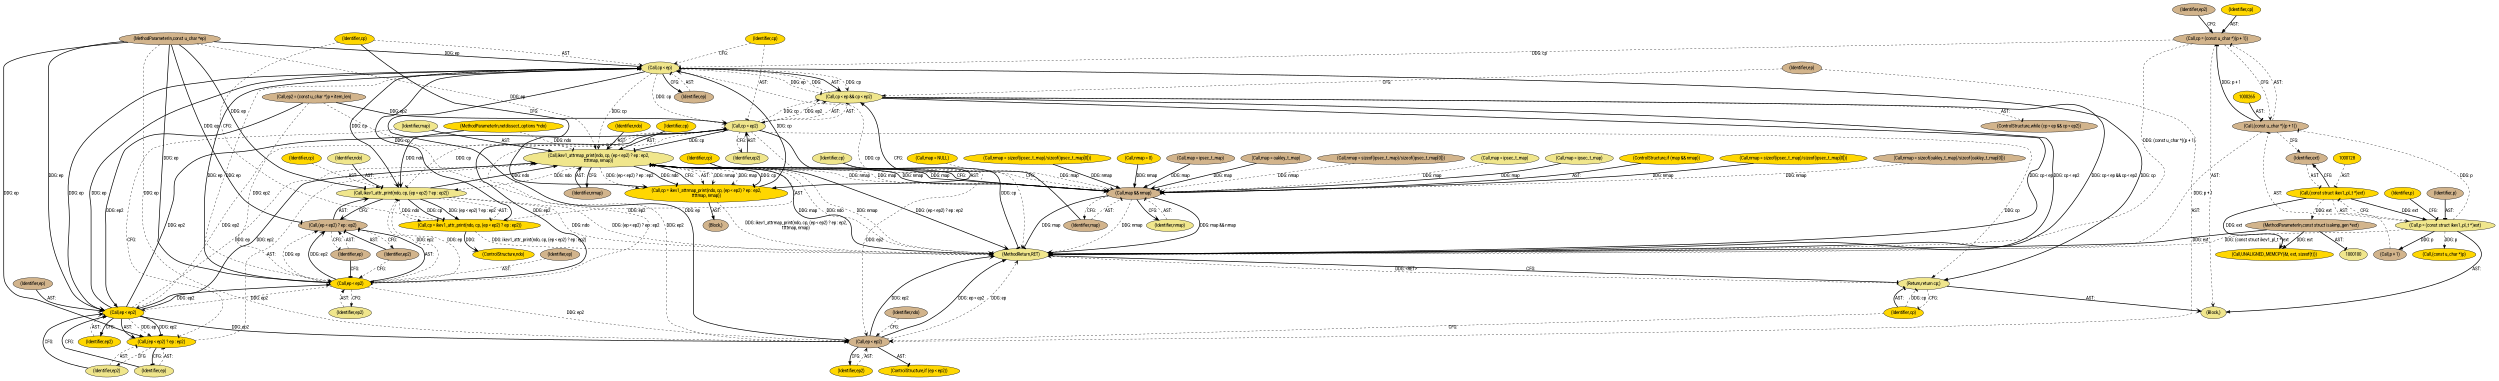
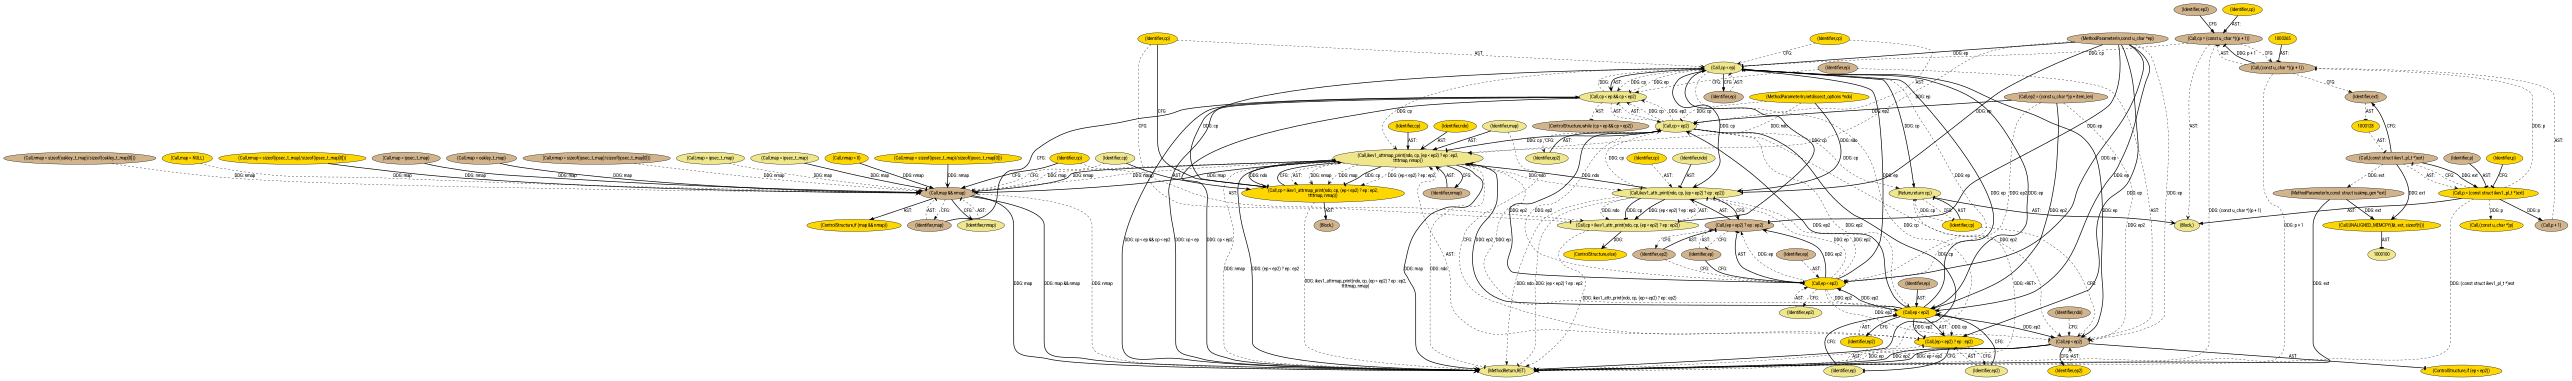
  digraph {
    fontname="Roboto Condensed"
    node [fillcolor=tan fontname="Roboto Condensed" style=filled]
    edge [arrowhead=tee fontname="Roboto Condensed" style=dashed]
    n1 [label="(Call,cp = (const u_char *)(p + 1))"]
    n2 [label="(Call,(const u_char *)(p + 1))"]
    n3 [fillcolor=khaki label="(Call,cp < ep)"]
    n4 [fillcolor=khaki label="(Block,)"]
    n5 [fillcolor=khaki label="(MethodReturn,RET)"]
    n6 [label="(Identifier,ext)"]
    n7 [fillcolor=khaki label="(Call,cp < ep && cp < ep2)"]
    n8 [fillcolor=khaki label="(Call,cp < ep2)"]
    n9 [fillcolor=khaki label="(Call,ikev1_attrmap_print(ndo, cp, (ep < ep2) ? ep : ep2,\n\t\t\t\tmap, nmap))"]
    n10 [fillcolor=khaki label="(Call,ikev1_attr_print(ndo, cp, (ep < ep2) ? ep : ep2))"]
    n11 [fillcolor=gold label="(Call,ep < ep2)"]
    n12 [fillcolor=gold label="(Call,ep < ep2)"]
    n13 [label="(Call,ep < ep2)"]
    n14 [fillcolor=khaki label="(Return,return cp;)"]
    n15 [label="(Identifier,ep)"]
    n16 [label="(Call,p + 1)"]
-   n17 [fillcolor=khaki label="(Call,p = (const struct ikev1_pl_t *)ext)"]
-   n18 [fillcolor=gold label="(Call,(const struct ikev1_pl_t *)ext)"]
+   n17 [fillcolor=gold label="(Call,p = (const struct ikev1_pl_t *)ext)"]
+   n18 [label="(Call,(const struct ikev1_pl_t *)ext)"]
    n19 [fillcolor=gold label="(Call,(const u_char *)p)"]
    n20 [fillcolor=gold label="(Call,UNALIGNED_MEMCPY(&t, ext, sizeof(t)))"]
    n21 [label="(MethodParameterIn,const struct isakmp_gen *ext)"]
    1000100 [fillcolor=khaki]
    n23 [label="(ControlStructure,while (cp < ep && cp < ep2))"]
    n24 [fillcolor=khaki label="(Identifier,ep2)"]
    n25 [label="(Call,map && nmap)"]
    n26 [fillcolor=gold label="(Call,cp = ikev1_attrmap_print(ndo, cp, (ep < ep2) ? ep : ep2,\n\t\t\t\tmap, nmap))"]
    n27 [label="(Identifier,nmap)"]
-   n28 [fillcolor=gold label="(Call,cp = ikev1_attr_print(ndo, cp, (ep < ep2) ? ep : ep2))"]
+   n28 [fillcolor=khaki label="(Call,cp = ikev1_attr_print(ndo, cp, (ep < ep2) ? ep : ep2))"]
    n29 [label="(Call,(ep < ep2) ? ep : ep2)"]
    n30 [fillcolor=gold label="(Call,(ep < ep2) ? ep : ep2)"]
    n31 [fillcolor=gold label="(Identifier,ep2)"]
    n32 [fillcolor=khaki label="(Identifier,ep2)"]
    n33 [fillcolor=gold label="(Identifier,ep2)"]
    n34 [fillcolor=gold label="(ControlStructure,if (ep < ep2))"]
    n35 [fillcolor=gold label="(Identifier,cp)"]
    n36 [fillcolor=khaki label="(Identifier,nmap)"]
    n37 [fillcolor=gold label="(ControlStructure,if (map && nmap))"]
    n38 [label="(Identifier,map)"]
    n39 [label="(Block,)"]
-   n40 [fillcolor=gold label="(ControlStructure,ndo)"]
+   n40 [fillcolor=gold label="(ControlStructure,else)"]
    n41 [label="(Identifier,ep)"]
    n42 [label="(Identifier,ep2)"]
    n43 [fillcolor=khaki label="(Identifier,ep)"]
    n44 [fillcolor=khaki label="(Identifier,ep2)"]
    n45 [fillcolor=khaki label="(Identifier,map)"]
    n46 [fillcolor=gold label="(Call,nmap = sizeof(ipsec_t_map)/sizeof(ipsec_t_map[0]))"]
    n47 [label="(Call,nmap = sizeof(oakley_t_map)/sizeof(oakley_t_map[0]))"]
    n48 [label="(Identifier,p)"]
    n49 [fillcolor=gold label="(Call,map = NULL)"]
    n50 [fillcolor=gold label="(Call,nmap = sizeof(ipsec_t_map)/sizeof(ipsec_t_map[0]))"]
    n51 [fillcolor=gold label="(Call,nmap = 0)"]
    n52 [fillcolor=gold label="(Identifier,cp)"]
    n53 [fillcolor=gold label="(Identifier,cp)"]
    n54 [label="(Identifier,ep)"]
    n55 [fillcolor=gold label="(Identifier,cp)"]
    n56 [label="(Identifier,ep2)"]
    n57 [fillcolor=gold label="(Identifier,p)"]
    n58 [label="(MethodParameterIn,const u_char *ep)"]
    n59 [fillcolor=khaki label="(Identifier,cp)"]
    n60 [label="(Call,map = ipsec_t_map)"]
    n61 [fillcolor=gold label="(Identifier,cp)"]
    n62 [fillcolor=gold label="(MethodParameterIn,netdissect_options *ndo)"]
    n63 [fillcolor=gold label="(Identifier,cp)"]
    n64 [label="(Call,map = oakley_t_map)"]
    n65 [label="(Call,nmap = sizeof(ipsec_t_map)/sizeof(ipsec_t_map[0]))"]
    n66 [label="(Call,ep2 = (const u_char *)p + item_len)"]
    n67 [fillcolor=khaki label="(Identifier,ndo)"]
    n68 [label="(Identifier,ep)"]
    n69 [label="(Identifier,ndo)"]
    n70 [fillcolor=khaki label="(Call,map = ipsec_t_map)"]
    n71 [label="(Identifier,ep)"]
    n72 [fillcolor=gold label="(Identifier,ndo)"]
    n73 [fillcolor=khaki label="(Call,map = ipsec_t_map)"]
    n74 [fillcolor=gold label="(Identifier,cp)"]
    1000265 [fillcolor=gold]
    1000128 [fillcolor=gold]
    n1 -> n2 [arrowhead=vee label="CFG: "]
    n1 -> n3 [label="DDG: cp"]
    n1 -> n4 [arrowhead=vee label="AST: "]
    n1 -> n5 [arrowhead=vee label="DDG: (const u_char *)(p + 1)"]
    n2 -> n1 [label="AST: "]
    n2 -> n1 [label="DDG: p + 1" style=bold]
    n2 -> n5 [label="DDG: p + 1"]
    n2 -> n6 [arrowhead=normal label="CFG: "]
    n3 -> n5 [arrowhead=vee label="DDG: cp"]
    n3 -> n7 [arrowhead=vee label="AST: " style=bold]
    n3 -> n7 [arrowhead=vee label="DDG: cp"]
    n3 -> n7 [label="DDG: ep"]
-   n3 -> n8 [label="DDG: cp"]
+   n62 -> n8 [label="DDG: cp"]
    n3 -> n9 [arrowhead=vee label="DDG: cp"]
    n3 -> n10 [arrowhead=vee label="DDG: cp" style=bold]
    n3 -> n11 [arrowhead=vee label="DDG: ep" style=bold]
    n3 -> n12 [arrowhead=vee label="DDG: ep"]
    n3 -> n13 [arrowhead=vee label="DDG: ep" style=bold]
    n3 -> n14 [arrowhead=normal label="DDG: cp" style=bold]
    n3 -> n15 [arrowhead=normal label="CFG: " style=bold]
-   n5 -> n14 [label="CFG: " style=bold]
-   n6 -> n18 [label="AST: "]
+   n6 -> 1000128 [label="AST: "]
    n7 -> n3 [label="DDG: "]
    n7 -> n5 [arrowhead=normal label="DDG: cp < ep" style=bold]
    n7 -> n5 [arrowhead=vee label="DDG: cp < ep2" style=bold]
    n7 -> n5 [label="DDG: cp < ep && cp < ep2" style=bold]
    n7 -> n8 [arrowhead=normal label="AST: "]
    n7 -> n23 [label="AST: "]
    n8 -> n5 [label="DDG: cp" style=bold]
    n8 -> n7 [label="AST: "]
    n8 -> n7 [arrowhead=vee label="DDG: cp"]
    n8 -> n7 [arrowhead=vee label="DDG: ep2"]
    n8 -> n9 [label="DDG: cp" style=bold]
    n8 -> n10 [label="DDG: cp"]
    n8 -> n11 [arrowhead=vee label="DDG: ep2"]
    n8 -> n12 [label="DDG: ep2" style=bold]
    n8 -> n13 [arrowhead=vee label="DDG: ep2"]
    n8 -> n14 [arrowhead=normal label="DDG: cp"]
    n8 -> n24 [arrowhead=vee label="CFG: "]
    n9 -> n5 [arrowhead=vee label="DDG: map" style=bold]
    n9 -> n5 [label="DDG: ndo"]
    n9 -> n5 [arrowhead=normal label="DDG: nmap"]
    n9 -> n5 [arrowhead=vee label="DDG: (ep < ep2) ? ep : ep2" style=bold]
    n9 -> n10 [arrowhead=normal label="DDG: ndo"]
    n9 -> n25 [arrowhead=vee label="DDG: map" style=bold]
    n9 -> n25 [label="DDG: nmap"]
    n9 -> n26 [arrowhead=normal label="AST: "]
    n9 -> n26 [arrowhead=vee label="DDG: nmap"]
    n9 -> n26 [arrowhead=vee label="DDG: map"]
    n9 -> n26 [label="DDG: cp" style=bold]
    n9 -> n26 [arrowhead=normal label="DDG: (ep < ep2) ? ep : ep2"]
    n9 -> n26 [label="DDG: ndo" style=bold]
    n9 -> n27 [arrowhead=normal label="CFG: " style=bold]
    n10 -> n5 [label="DDG: (ep < ep2) ? ep : ep2"]
    n10 -> n5 [arrowhead=normal label="DDG: ndo"]
    n10 -> n9 [arrowhead=normal label="DDG: ndo" style=bold]
    n10 -> n28 [label="AST: "]
    n10 -> n28 [arrowhead=normal label="DDG: ndo"]
    n10 -> n28 [label="DDG: cp" style=bold]
    n10 -> n28 [arrowhead=normal label="DDG: (ep < ep2) ? ep : ep2" style=bold]
    n10 -> n29 [arrowhead=vee label="CFG: " style=bold]
    n11 -> n3 [label="DDG: ep" style=bold]
    n11 -> n8 [arrowhead=vee label="DDG: ep2" style=bold]
    n11 -> n9 [arrowhead=vee label="DDG: ep"]
    n11 -> n9 [arrowhead=vee label="DDG: ep2" style=bold]
    n11 -> n12 [arrowhead=normal label="DDG: ep2" style=bold]
    n11 -> n13 [arrowhead=normal label="DDG: ep2" style=bold]
    n11 -> n30 [arrowhead=vee label="AST: " style=bold]
    n11 -> n30 [arrowhead=normal label="DDG: ep"]
    n11 -> n30 [label="DDG: ep2" style=bold]
    n11 -> n31 [arrowhead=normal label="CFG: " style=bold]
    n12 -> n3 [arrowhead=normal label="DDG: ep" style=bold]
    n12 -> n8 [label="DDG: ep2"]
    n12 -> n10 [label="DDG: ep"]
    n12 -> n10 [label="DDG: ep2"]
    n12 -> n11 [arrowhead=vee label="DDG: ep2"]
    n12 -> n13 [label="DDG: ep2"]
    n12 -> n29 [label="AST: " style=bold]
    n12 -> n29 [arrowhead=normal label="DDG: ep"]
    n12 -> n29 [arrowhead=vee label="DDG: ep2" style=bold]
    n12 -> n32 [arrowhead=normal label="CFG: "]
    n13 -> n5 [arrowhead=vee label="DDG: ep2" style=bold]
    n13 -> n5 [arrowhead=normal label="DDG: ep < ep2" style=bold]
    n13 -> n5 [arrowhead=vee label="DDG: ep"]
    n13 -> n33 [arrowhead=normal label="CFG: " style=bold]
    n13 -> n34 [label="AST: " style=bold]
    n14 -> n4 [arrowhead=vee label="AST: " style=bold]
    n14 -> n5 [arrowhead=vee label="DDG: <RET>"]
    n14 -> n35 [label="CFG: "]
    n15 -> n3 [label="AST: "]
    n16 -> n2 [label="AST: "]
    n17 -> n2 [label="DDG: p"]
    n17 -> n4 [arrowhead=normal label="AST: " style=bold]
    n17 -> n5 [label="DDG: (const struct ikev1_pl_t *)ext"]
    n17 -> n16 [arrowhead=normal label="DDG: p" style=bold]
    n17 -> n18 [label="CFG: "]
    n17 -> n19 [arrowhead=normal label="DDG: p"]
    n18 -> n6 [arrowhead=normal label="CFG: " style=bold]
    n18 -> n17 [arrowhead=vee label="AST: "]
    n18 -> n17 [arrowhead=normal label="DDG: ext" style=bold]
    n18 -> n20 [arrowhead=vee label="DDG: ext" style=bold]
    n18 -> n21 [arrowhead=normal label="DDG: ext"]
    n21 -> n5 [label="DDG: ext" style=bold]
    n21 -> n20 [arrowhead=normal label="DDG: ext" style=bold]
-   n21 -> 1000100 [label="AST: " style=bold]
+   n20 -> 1000100 [label="AST: " style=bold]
    n24 -> n8 [arrowhead=vee label="AST: " style=bold]
    n25 -> n5 [arrowhead=vee label="DDG: map && nmap" style=bold]
    n25 -> n5 [label="DDG: map" style=bold]
    n25 -> n5 [arrowhead=normal label="DDG: nmap"]
    n25 -> n9 [arrowhead=vee label="DDG: map"]
    n25 -> n9 [label="DDG: nmap" style=bold]
    n25 -> n36 [arrowhead=vee label="CFG: " style=bold]
-   n37 -> n25 [arrowhead=normal label="AST: " style=bold]
+   n25 -> n37 [arrowhead=normal label="AST: " style=bold]
    n25 -> n38 [arrowhead=normal label="CFG: "]
    n26 -> n3 [arrowhead=vee label="DDG: cp" style=bold]
    n26 -> n5 [label="DDG: ikev1_attrmap_print(ndo, cp, (ep < ep2) ? ep : ep2,\n\t\t\t\tmap, nmap)"]
    n26 -> n9 [arrowhead=normal label="CFG: " style=bold]
    n26 -> n39 [arrowhead=normal label="AST: " style=bold]
    n27 -> n9 [arrowhead=vee label="AST: " style=bold]
    n28 -> n3 [arrowhead=normal label="DDG: cp" style=bold]
    n28 -> n5 [arrowhead=normal label="DDG: ikev1_attr_print(ndo, cp, (ep < ep2) ? ep : ep2)"]
    n28 -> n40 [arrowhead=vee label="DDG: " style=bold]
    n29 -> n10 [arrowhead=vee label="AST: " style=bold]
    n29 -> n41 [label="CFG: "]
    n29 -> n42 [arrowhead=normal label="CFG: "]
    n30 -> n9 [arrowhead=normal label="AST: "]
    n30 -> n43 [label="CFG: " style=bold]
    n30 -> n44 [arrowhead=normal label="CFG: "]
    n31 -> n11 [label="AST: "]
    n32 -> n12 [arrowhead=normal label="AST: "]
    n33 -> n13 [arrowhead=vee label="AST: "]
    n35 -> n13 [arrowhead=vee label="CFG: "]
    n35 -> n14 [label="AST: " style=bold]
    n35 -> n14 [label="DDG: cp"]
    n36 -> n25 [label="AST: "]
    n38 -> n7 [arrowhead=normal label="CFG: " style=bold]
    n38 -> n25 [label="AST: "]
    n41 -> n12 [label="CFG: " style=bold]
    n41 -> n29 [arrowhead=normal label="AST: "]
    n42 -> n12 [arrowhead=normal label="CFG: "]
    n42 -> n29 [label="AST: " style=bold]
    n43 -> n11 [arrowhead=normal label="CFG: " style=bold]
    n43 -> n30 [label="AST: "]
    n44 -> n11 [arrowhead=vee label="CFG: " style=bold]
    n44 -> n30 [label="AST: "]
    n45 -> n9 [arrowhead=normal label="AST: " style=bold]
    n45 -> n30 [label="CFG: "]
    n46 -> n25 [arrowhead=vee label="DDG: nmap" style=bold]
    n47 -> n25 [label="DDG: nmap"]
    n48 -> n17 [label="AST: " style=bold]
    n49 -> n25 [arrowhead=vee label="DDG: map"]
    n50 -> n25 [arrowhead=normal label="DDG: nmap" style=bold]
    n51 -> n25 [arrowhead=normal label="DDG: nmap" style=bold]
    n52 -> n9 [arrowhead=normal label="AST: " style=bold]
    n53 -> n3 [arrowhead=vee label="CFG: "]
    n53 -> n8 [label="AST: "]
    n54 -> n7 [arrowhead=normal label="CFG: "]
    n54 -> n13 [arrowhead=vee label="AST: "]
    n55 -> n25 [arrowhead=normal label="CFG: " style=bold]
    n55 -> n28 [arrowhead=vee label="AST: "]
    n56 -> n1 [arrowhead=normal label="CFG: " style=bold]
    n57 -> n17 [label="CFG: " style=bold]
    n58 -> n3 [label="DDG: ep" style=bold]
    n58 -> n9 [arrowhead=normal label="DDG: ep"]
    n58 -> n10 [label="DDG: ep" style=bold]
    n58 -> n11 [arrowhead=vee label="DDG: ep" style=bold]
    n58 -> n12 [label="DDG: ep" style=bold]
    n58 -> n13 [label="DDG: ep"]
    n58 -> n29 [label="DDG: ep" style=bold]
    n58 -> n30 [arrowhead=normal label="DDG: ep" style=bold]
    n59 -> n25 [arrowhead=vee label="CFG: "]
    n59 -> n26 [arrowhead=normal label="AST: " style=bold]
    n60 -> n25 [arrowhead=normal label="DDG: map" style=bold]
    n61 -> n10 [arrowhead=normal label="AST: "]
    n62 -> n9 [label="DDG: ndo"]
    n62 -> n10 [arrowhead=vee label="DDG: ndo" style=bold]
    n63 -> n1 [arrowhead=normal label="AST: " style=bold]
    n64 -> n25 [arrowhead=vee label="DDG: map" style=bold]
    n65 -> n25 [arrowhead=normal label="DDG: nmap"]
    n66 -> n8 [arrowhead=vee label="DDG: ep2" style=bold]
    n66 -> n11 [arrowhead=normal label="DDG: ep2" style=bold]
    n66 -> n12 [arrowhead=vee label="DDG: ep2"]
    n66 -> n13 [arrowhead=vee label="DDG: ep2"]
    n67 -> n10 [label="AST: " style=bold]
    n68 -> n12 [arrowhead=normal label="AST: "]
    n69 -> n13 [arrowhead=normal label="CFG: "]
    n70 -> n25 [arrowhead=normal label="DDG: map"]
    n71 -> n11 [arrowhead=normal label="AST: " style=bold]
    n72 -> n9 [arrowhead=vee label="AST: " style=bold]
    n73 -> n25 [label="DDG: map" style=bold]
    n74 -> n3 [arrowhead=vee label="AST: "]
    n74 -> n26 [arrowhead=vee label="CFG: " style=bold]
    n74 -> n28 [label="CFG: "]
    1000265 -> n2 [label="AST: " style=bold]
    1000128 -> n18 [label="AST: "]
  }
